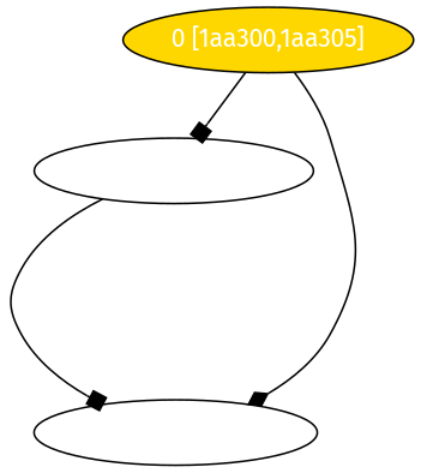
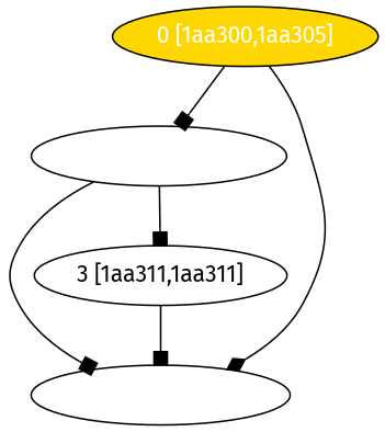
  digraph {
    fontname="Fira Sans"
    node [fillcolor=white fontcolor="#ffffff" shape=oval style=filled fontname="Fira Sans"]
    edge [arrowhead=box fontname="Fira Sans"]
    n1 [fillcolor=gold label="0 [1aa300,1aa305]"]
    n2 [label="1 [1aa307,1aa30f]"]
    n3 [label="2 [1aa318,1aa318]"]
+   n4 [fontcolor="#000000" label="3 [1aa311,1aa311]"]
    n1 -> n2
    n1 -> n3 [arrowhead=diamond]
    n2 -> n3
+   n2 -> n4
+   n4 -> n3
  }
